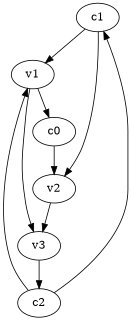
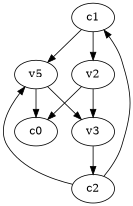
  strict digraph {
    edge [weight=1]
    c1
-   v1
+   v1 [label=v5]
    v2
    n4 [label=c0]
    v3
    c2
    c1 -> v1
    c1 -> v2
    v1 -> n4
    v1 -> v3
-   n4 -> v2
+   v2 -> n4
    v2 -> v3
    v3 -> c2
    c2 -> c1
    c2 -> v1
  }
